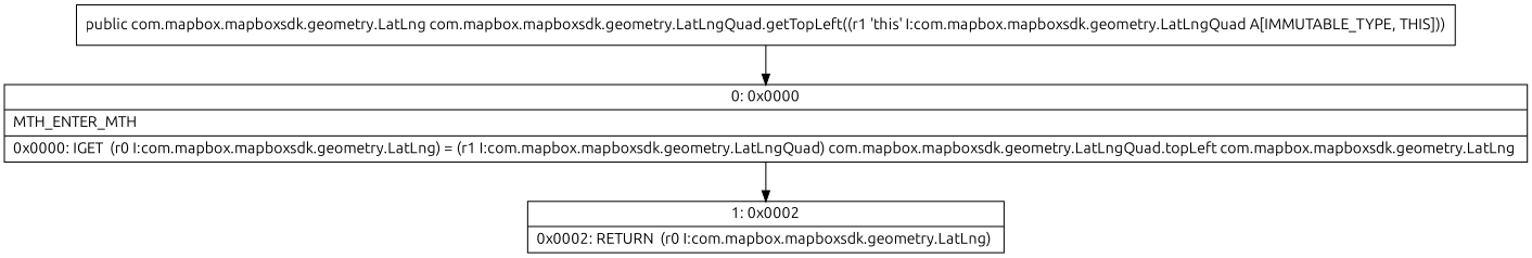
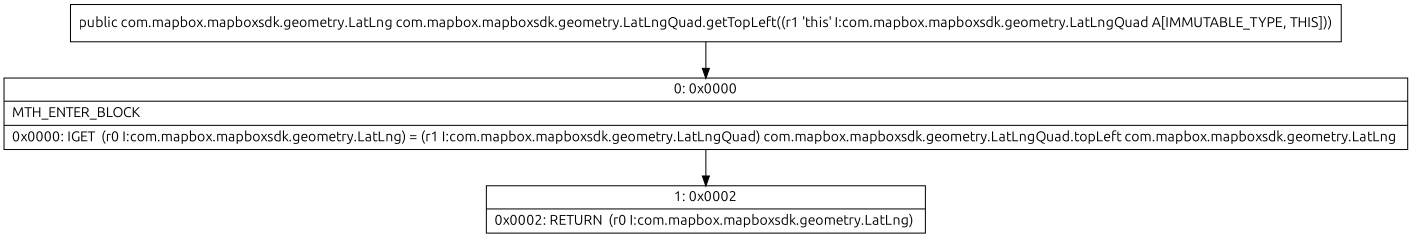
  digraph {
    fontname=Ubuntu
    node [shape=record fontname=Ubuntu]
    edge [fontname=Ubuntu]
-   n1 [label="{0\:\ 0x0000|MTH_ENTER_MTH\l|0x0000: IGET  (r0 I:com.mapbox.mapboxsdk.geometry.LatLng) = (r1 I:com.mapbox.mapboxsdk.geometry.LatLngQuad) com.mapbox.mapboxsdk.geometry.LatLngQuad.topLeft com.mapbox.mapboxsdk.geometry.LatLng \l}"]
+   n1 [label="{0\:\ 0x0000|MTH_ENTER_BLOCK\l|0x0000: IGET  (r0 I:com.mapbox.mapboxsdk.geometry.LatLng) = (r1 I:com.mapbox.mapboxsdk.geometry.LatLngQuad) com.mapbox.mapboxsdk.geometry.LatLngQuad.topLeft com.mapbox.mapboxsdk.geometry.LatLng \l}"]
    n2 [label="{1\:\ 0x0002|0x0002: RETURN  (r0 I:com.mapbox.mapboxsdk.geometry.LatLng) \l}"]
    n3 [label="{public com.mapbox.mapboxsdk.geometry.LatLng com.mapbox.mapboxsdk.geometry.LatLngQuad.getTopLeft((r1 'this' I:com.mapbox.mapboxsdk.geometry.LatLngQuad A[IMMUTABLE_TYPE, THIS])) }"]
    n1 -> n2
    n3 -> n1
  }
